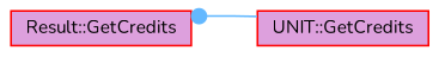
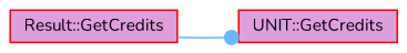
  digraph {
    rankdir=LR
    fontname=Nunito
    node [color=red fillcolor=plum fontname=Nunito fontsize=10 shape=box style=filled]
    n1 [fontcolor=black height=0.2 label="Result::GetCredits" width=0.4]
    n2 [height=0.2 label="UNIT::GetCredits" width=0.4]
-   n2 -> n1 [color=steelblue1 fontname=Nunito fontsize=10 labelfontname=Helvetica labelfontsize=10 style=solid arrowhead=dot]
+   n1 -> n2 [color=steelblue1 fontname=Nunito fontsize=10 labelfontname=Helvetica labelfontsize=10 style=solid arrowhead=dot]
  }
